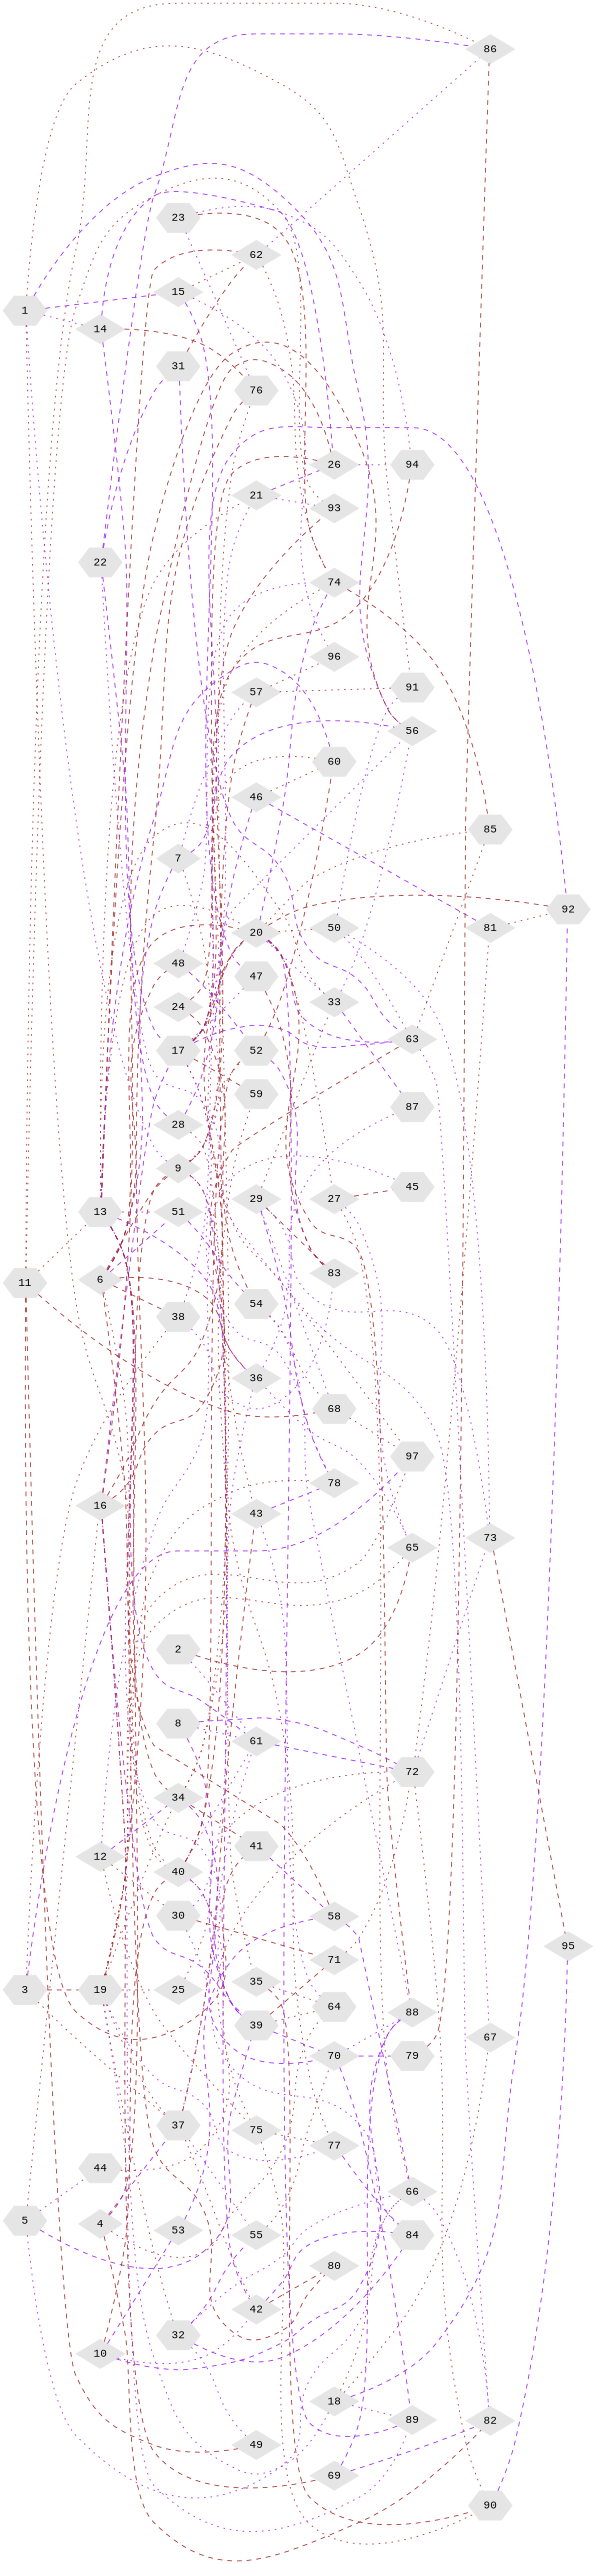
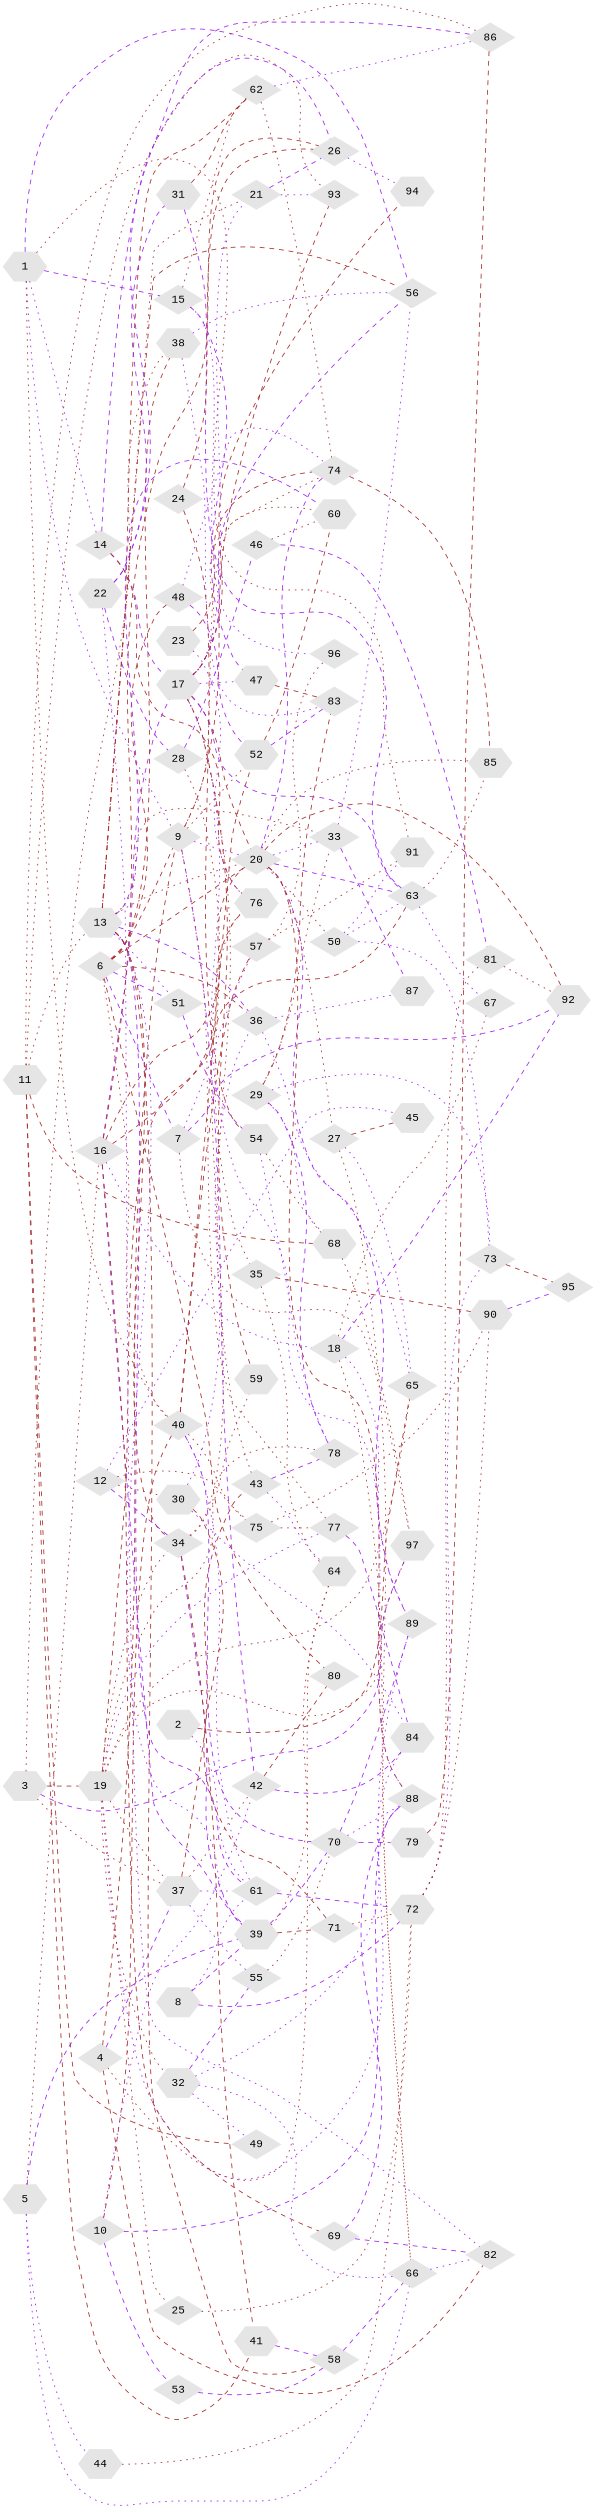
  graph {
    fontname="Liberation Mono"
    rankdir=LR
    node [color=gray90 fontname="Liberation Mono" shape=diamond style=filled]
    edge [color=purple fontname="Liberation Mono" style=dotted weight=1.0]
    1 [shape=hexagon]
    9
    14
    15
    40
    56
    91 [shape=hexagon]
    20
    42
    52 [shape=hexagon]
    74
    77
    93
    17 [shape=hexagon]
    26
    76 [shape=hexagon]
    62
    47 [shape=hexagon]
    96
    61
    57
    75
    70
    2 [shape=hexagon]
    65
    72 [shape=hexagon]
    3 [shape=hexagon]
    19 [shape=hexagon]
    37 [shape=hexagon]
    38 [shape=hexagon]
    97 [shape=hexagon]
    34
    89
    25
    32 [shape=hexagon]
    78
    43
    55
    83
    4
    64 [shape=hexagon]
    82
    5 [shape=hexagon]
    16
    39 [shape=hexagon]
    44 [shape=hexagon]
    66
    18
    63
    69
    71
    6
    7
    36
    48
    51
    80
    92 [shape=hexagon]
    88
    33
    27
    50
    85 [shape=hexagon]
    87 [shape=hexagon]
    54 [shape=hexagon]
    8 [shape=hexagon]
    73
    90 [shape=hexagon]
    81
    84 [shape=hexagon]
    60 [shape=hexagon]
    10
    53
    58
    11 [shape=hexagon]
    13 [shape=hexagon]
    41 [shape=hexagon]
    49
    68 [shape=hexagon]
    86
    21
    30 [shape=hexagon]
    12
    45 [shape=hexagon]
    59 [shape=hexagon]
    94 [shape=hexagon]
    67
    22 [shape=hexagon]
    28
    31 [shape=hexagon]
    35
    46
    23 [shape=hexagon]
    24
    29
    95
    79 [shape=hexagon]
    1 -- 9
    1 -- 14
    1 -- 15 [style=dashed]
    1 -- 40 [color=brown]
    1 -- 56 [style=dashed]
    1 -- 91 [color=brown]
    9 -- 20 [weight=2.0]
    9 -- 42 [style=dashed]
    9 -- 52 [color=brown]
    9 -- 74 [color=brown weight=2.0]
    9 -- 77 [color=brown]
    9 -- 93 [color=brown style=dashed]
    14 -- 17 [style=dashed]
    14 -- 26 [style=dashed]
    14 -- 76 [color=brown style=dashed]
    15 -- 62 [color=brown]
    15 -- 47 [style=dashed]
    15 -- 96
    40 -- 52 [color=brown style=dashed]
    40 -- 61
    40 -- 57 [color=brown style=dashed]
    40 -- 75 [color=brown weight=2.0]
    40 -- 70 [style=dashed weight=2.0]
    20 -- 74 [style=dashed weight=2.0]
    20 -- 89 [style=dashed]
    20 -- 63 [style=dashed]
    20 -- 92 [color=brown style=dashed]
    20 -- 88 [color=brown style=dashed]
    20 -- 33 [weight=2.0]
    20 -- 27 [color=brown]
    20 -- 50 [color=brown]
    20 -- 85 [color=brown]
    42 -- 80 [color=brown style=dashed]
    42 -- 84 [style=dashed]
    52 -- 83 [style=dashed]
    52 -- 60 [color=brown style=dashed]
    74 -- 85 [color=brown style=dashed]
    77 -- 84 [style=dashed]
    17 -- 56 [style=dashed]
    17 -- 20 [color=brown style=dashed weight=2.0]
    17 -- 47 [weight=2.0]
    17 -- 43 [color=brown]
    17 -- 63 [style=dashed]
    17 -- 88
    17 -- 60 [color=brown]
    17 -- 21
    17 -- 59 [color=brown style=dashed]
    17 -- 94 [color=brown style=dashed]
    26 -- 94
    62 -- 74 [color=brown]
    62 -- 86
    47 -- 83 [color=brown style=dashed]
    61 -- 72 [style=dashed]
    57 -- 91 [color=brown]
    57 -- 96 [color=brown]
    75 -- 77 [color=brown]
    75 -- 90 [color=brown]
    70 -- 89 [style=dashed]
    70 -- 88
    70 -- 79 [style=dashed]
    2 -- 61
    2 -- 65 [color=brown style=dashed]
    72 -- 73
    72 -- 90 [color=brown]
    72 -- 81 [color=brown]
    3 -- 19 [color=brown style=dashed weight=2.0]
    3 -- 37 [color=brown]
    3 -- 38 [color=brown]
    3 -- 97 [style=dashed]
    19 -- 77
    19 -- 76 [color=brown style=dashed]
    19 -- 65 [color=brown]
    19 -- 37 [color=brown weight=2.0]
    19 -- 97 [color=brown]
    19 -- 34 [color=brown]
    19 -- 89
    19 -- 25 [color=brown weight=2.0]
    19 -- 32 [color=brown]
    19 -- 78 [color=brown]
    37 -- 42 [color=brown]
    37 -- 61
    37 -- 43 [color=brown style=dashed]
    37 -- 55
    38 -- 56
    38 -- 83
    34 -- 76 [color=brown]
    34 -- 39 [style=dashed]
    34 -- 41 [color=brown style=dashed]
    34 -- 59 [color=brown]
    25 -- 72 [color=brown]
    32 -- 55 [style=dashed]
    32 -- 66
-   32 -- 84 [style=dashed]
+   32 -- 84
    32 -- 49
    43 -- 78 [style=dashed]
    43 -- 64
    55 -- 70 [color=brown]
    4 -- 9 [color=brown style=dashed]
    4 -- 37 [style=dashed]
    4 -- 64 [color=brown]
    4 -- 82 [color=brown style=dashed]
    5 -- 16 [color=brown]
    5 -- 39 [style=dashed]
    5 -- 44
    5 -- 66
    16 -- 20 [color=brown style=dashed weight=2.0]
    16 -- 17 [style=dashed]
    16 -- 26 [color=brown style=dashed]
    16 -- 39 [style=dashed weight=2.0]
    16 -- 18
    16 -- 63 [color=brown style=dashed]
    16 -- 69 [color=brown style=dashed]
    39 -- 70 [style=dashed]
    39 -- 64 [color=brown]
    39 -- 71 [color=brown style=dashed]
    44 -- 72 [color=brown]
    66 -- 82
    18 -- 89
    18 -- 66 [color=brown]
    18 -- 92 [style=dashed]
    18 -- 67 [color=brown]
    63 -- 85 [color=brown]
    63 -- 67
    69 -- 82 [style=dashed]
    69 -- 88 [style=dashed]
    71 -- 72 [color=brown]
    6 -- 9 [color=brown style=dashed]
    6 -- 40 [color=brown]
    6 -- 20 [color=brown style=dashed]
    6 -- 38 [color=brown style=dashed weight=2.0]
    6 -- 7 [style=dashed]
    6 -- 36 [color=brown style=dashed weight=2.0]
    6 -- 48 [color=brown style=dashed]
    6 -- 51 [style=dashed]
    6 -- 80 [color=brown style=dashed]
    7 -- 57
    7 -- 97 [color=brown]
    7 -- 92 [style=dashed]
    36 -- 65
    36 -- 87
    48 -- 52 [style=dashed]
    48 -- 74
    51 -- 54 [style=dashed]
    33 -- 56
    33 -- 87 [style=dashed]
    27 -- 65
    27 -- 66 [color=brown]
    27 -- 45 [color=brown style=dashed]
    50 -- 91
    50 -- 63
    50 -- 73
    54 -- 78
    54 -- 68 [color=brown]
    8 -- 61
    8 -- 72 [style=dashed]
    8 -- 39 [style=dashed]
    73 -- 95 [color=brown style=dashed]
    90 -- 95 [style=dashed]
    81 -- 92 [color=brown]
    10 -- 40 [color=brown style=dashed]
    10 -- 42
    10 -- 88 [style=dashed]
    10 -- 53 [style=dashed]
    53 -- 58 [style=dashed]
    58 -- 66 [style=dashed]
    11 -- 93 [color=brown]
    11 -- 13 [color=brown]
    11 -- 41 [color=brown style=dashed]
    11 -- 49 [color=brown style=dashed]
    11 -- 68 [color=brown style=dashed]
    11 -- 86 [color=brown]
    13 -- 56 [color=brown style=dashed]
    13 -- 20 [color=brown]
    13 -- 62 [color=brown style=dashed]
    13 -- 61 [style=dashed]
    13 -- 34 [color=brown style=dashed]
    13 -- 39
    13 -- 36 [style=dashed]
    13 -- 51
    13 -- 33 [color=brown]
    13 -- 60 [style=dashed]
    13 -- 58 [color=brown style=dashed]
    13 -- 21 [color=brown]
    41 -- 58 [style=dashed]
    68 -- 97 [color=brown]
    21 -- 93
    21 -- 26 [style=dashed]
    30 -- 71 [color=brown style=dashed]
    30 -- 36
    30 -- 84
    12 -- 75 [color=brown]
    12 -- 34 [style=dashed]
    12 -- 30 [color=brown]
    12 -- 45
    22 -- 82
    22 -- 86 [style=dashed]
    22 -- 28 [style=dashed]
    22 -- 31 [style=dashed]
    28 -- 35 [color=brown]
    28 -- 46 [style=dashed]
    31 -- 62 [color=brown style=dashed]
    31 -- 63 [style=dashed]
    35 -- 64 [color=brown]
    35 -- 90 [color=brown style=dashed]
    46 -- 81 [style=dashed]
    46 -- 60 [color=brown]
    23 -- 74 [color=brown style=dashed]
    23 -- 76
-   23 -- 94
    24 -- 26 [color=brown style=dashed]
    24 -- 54 [color=brown style=dashed]
    29 -- 78 [style=dashed]
    29 -- 83 [color=brown style=dashed]
    29 -- 33 [color=brown]
    29 -- 73
    29 -- 68
    79 -- 86 [color=brown style=dashed]
  }
